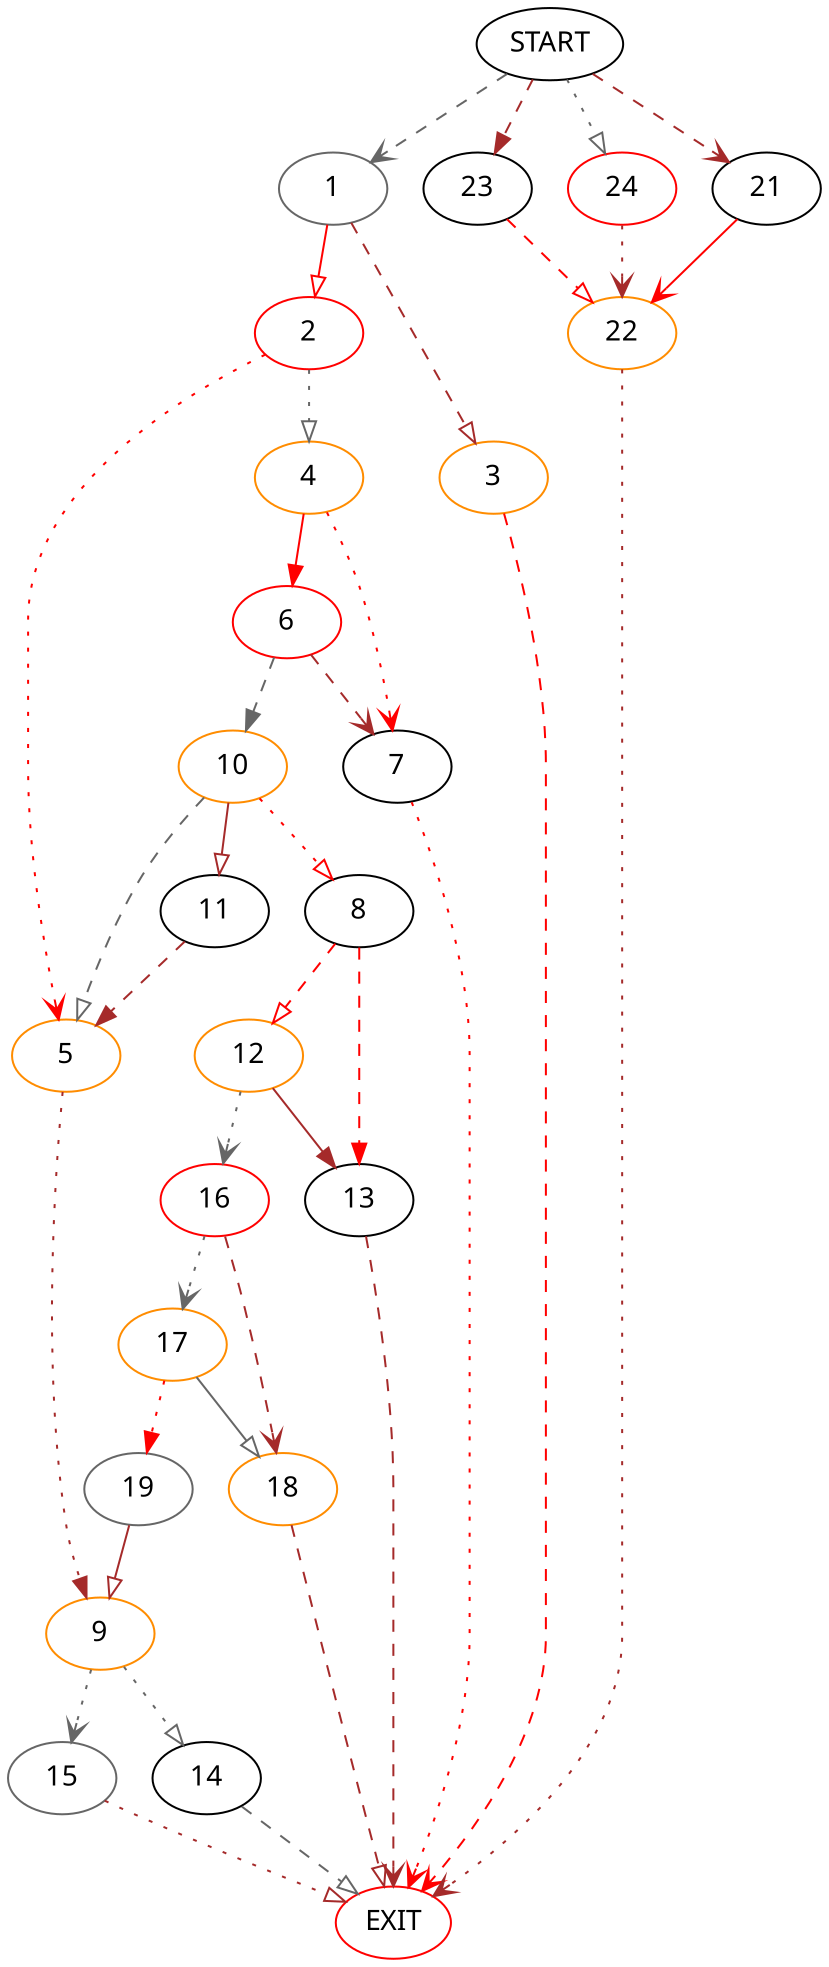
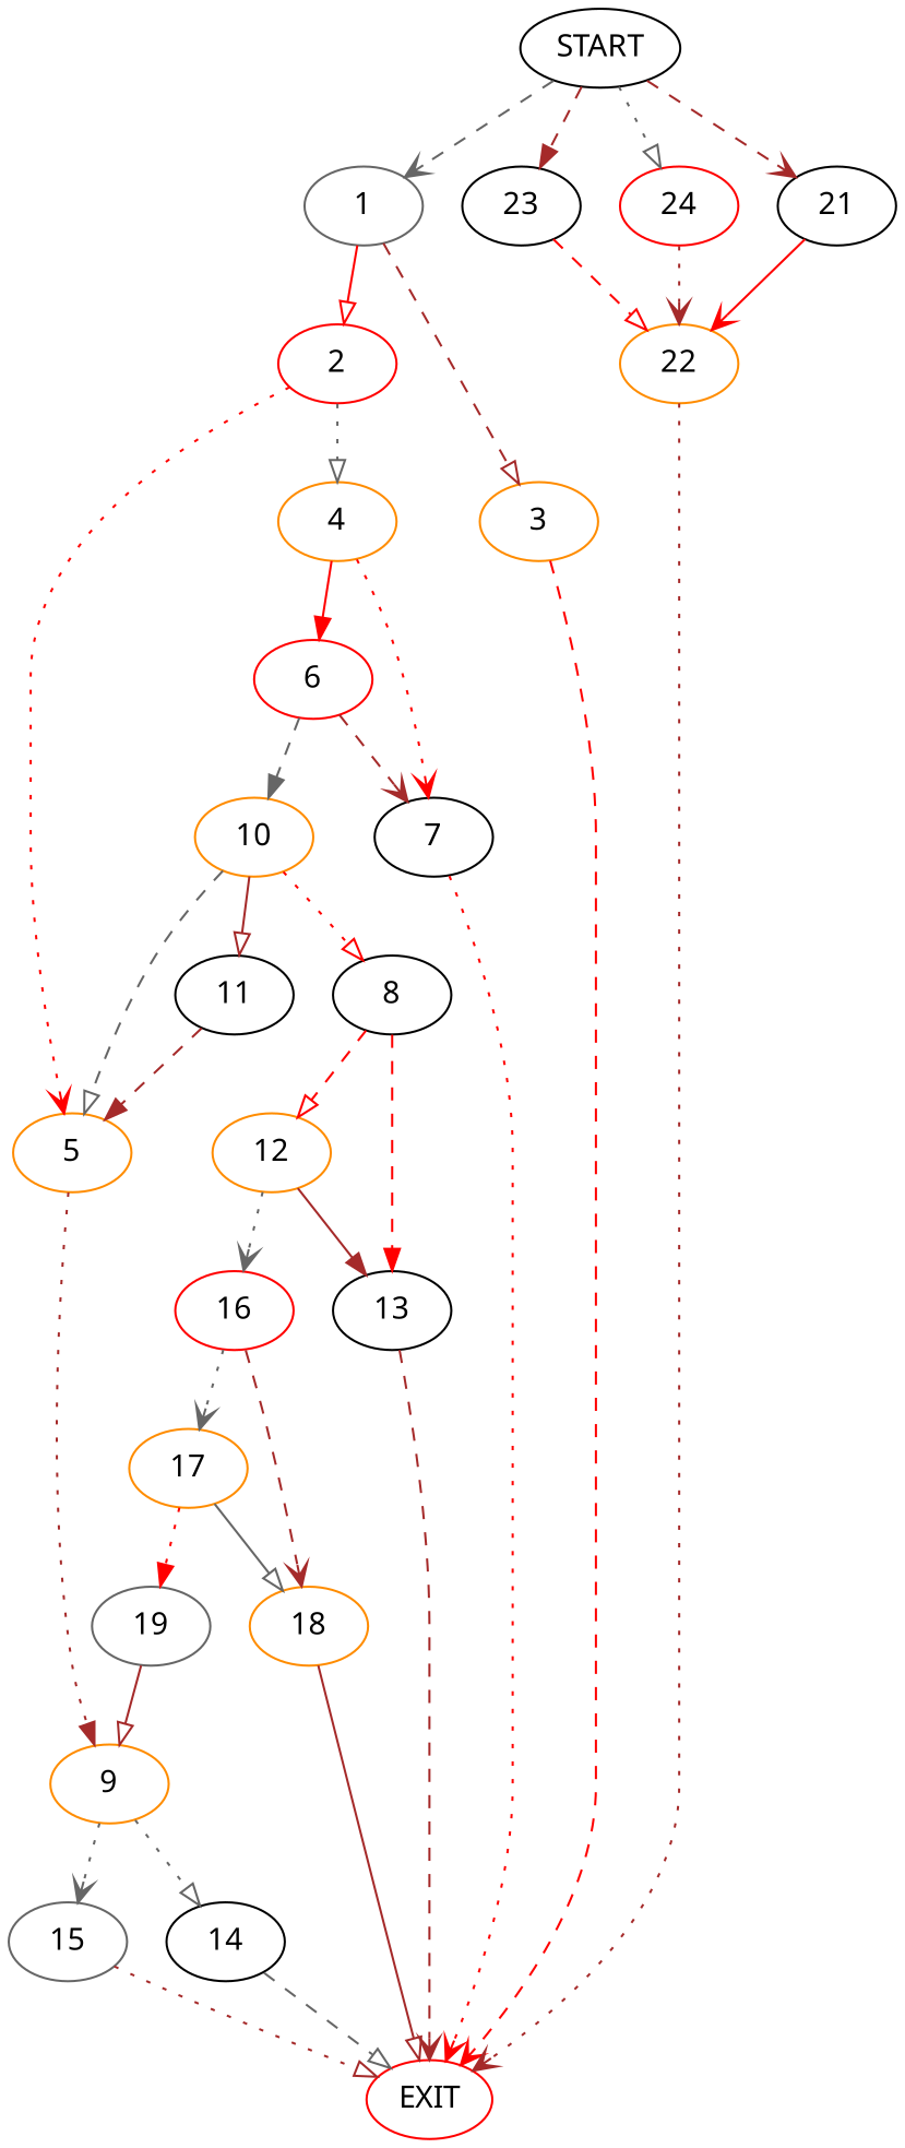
  digraph {
    fontname="Noto Sans"
    node [color=darkorange fontname="Noto Sans"]
    edge [arrowhead=vee color=brown fontname="Noto Sans" style=dashed]
    n1 [color=black label=START]
    1 [color=gray40]
    21 [color=black]
    23 [color=black]
    24 [color=red]
    2 [color=red]
    3
    22
    n9 [color=red label=EXIT]
    4
    5
    6 [color=red]
    7 [color=black]
    9
    10
    8 [color=black]
    12
    13 [color=black]
    14 [color=black]
    15 [color=gray40]
    11 [color=black]
    16 [color=red]
    17
    18
    19 [color=gray40]
    n1 -> 1 [color=gray40]
    n1 -> 21
    n1 -> 23 [arrowhead=normal]
    n1 -> 24 [arrowhead=onormal color=gray40 style=dotted]
    1 -> 2 [arrowhead=onormal color=red style=solid]
    1 -> 3 [arrowhead=onormal]
    21 -> 22 [color=red style=solid]
    23 -> 22 [arrowhead=onormal color=red]
    24 -> 22 [style=dotted]
    2 -> 4 [arrowhead=onormal color=gray40 style=dotted]
    2 -> 5 [color=red style=dotted]
    3 -> n9 [color=red]
    22 -> n9 [style=dotted]
    4 -> 6 [arrowhead=normal color=red style=solid]
    4 -> 7 [color=red style=dotted]
    5 -> 9 [arrowhead=normal style=dotted]
    6 -> 7
    6 -> 10 [arrowhead=normal color=gray40]
    7 -> n9 [color=red style=dotted]
    9 -> 14 [arrowhead=onormal color=gray40 style=dotted]
    9 -> 15 [color=gray40 style=dotted]
    10 -> 5 [arrowhead=onormal color=gray40]
    10 -> 8 [arrowhead=onormal color=red style=dotted]
    10 -> 11 [arrowhead=onormal style=solid]
    8 -> 12 [arrowhead=onormal color=red]
    8 -> 13 [arrowhead=normal color=red]
    12 -> 13 [arrowhead=normal style=solid]
    12 -> 16 [color=gray40 style=dotted]
    13 -> n9
    14 -> n9 [arrowhead=onormal color=gray40]
    15 -> n9 [arrowhead=onormal style=dotted]
    11 -> 5 [arrowhead=normal]
    16 -> 17 [color=gray40 style=dotted]
    16 -> 18
    17 -> 18 [arrowhead=onormal color=gray40 style=solid]
    17 -> 19 [arrowhead=normal color=red style=dotted]
-   18 -> n9 [arrowhead=onormal]
+   18 -> n9 [arrowhead=onormal style=solid]
    19 -> 9 [arrowhead=onormal style=solid]
  }
